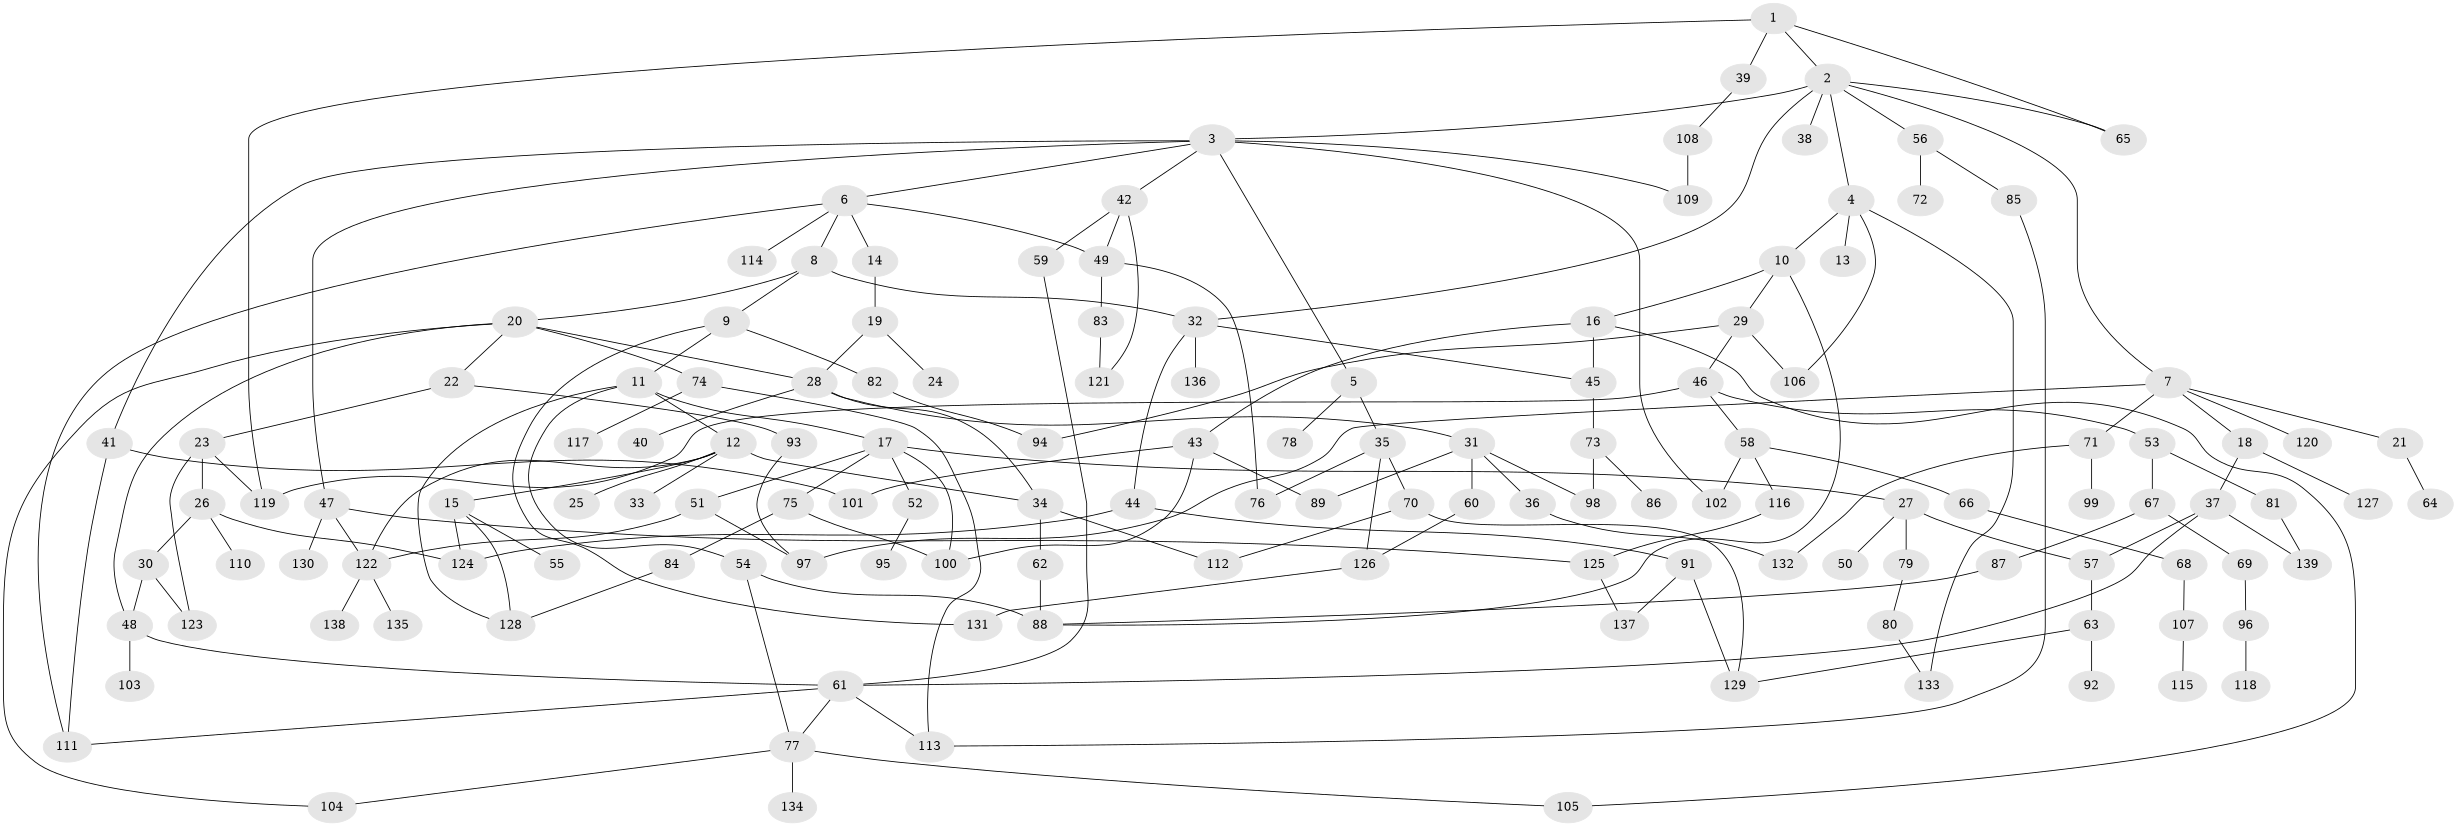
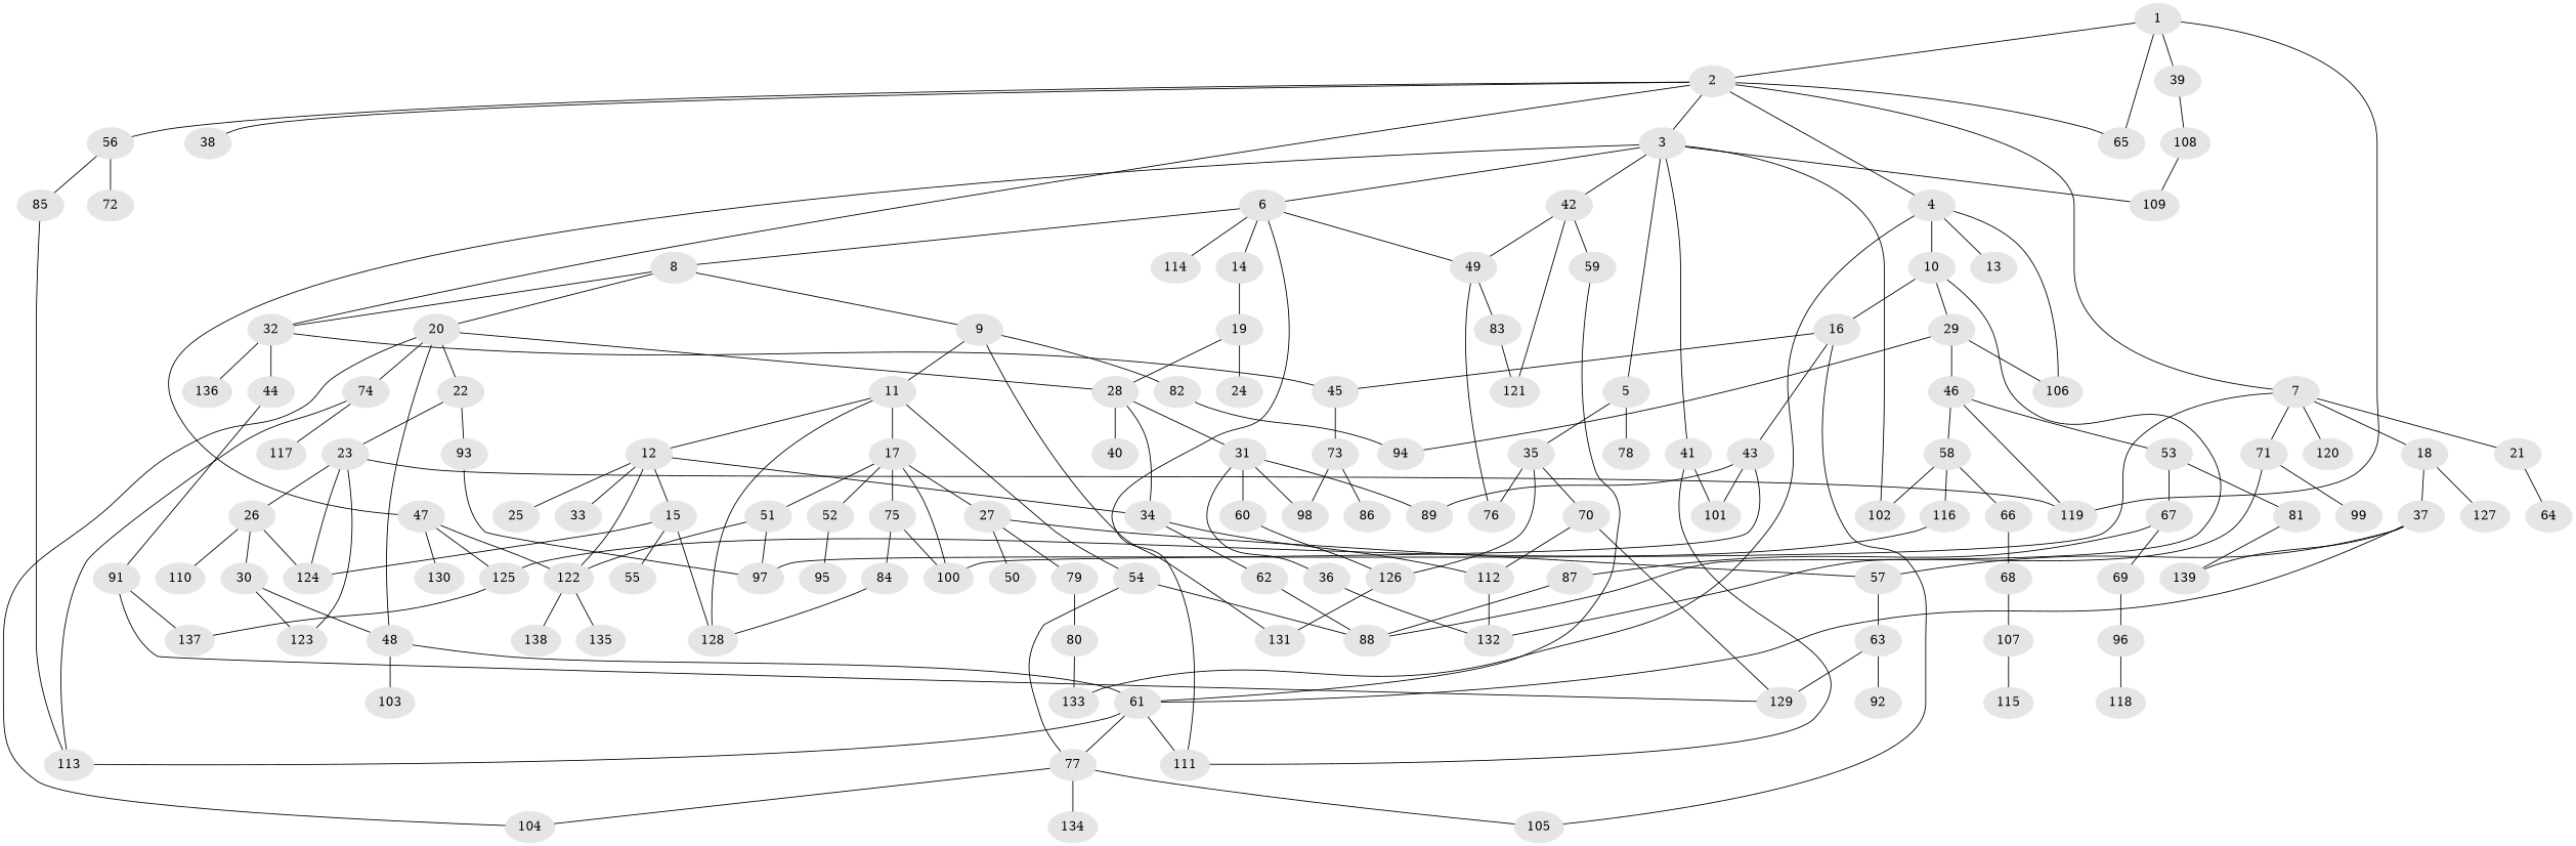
  graph {
    node [color=gray90 style=filled]
    1
    2
    39
    65
    119
    3
    4
    7
    32
    38
    56
    108
    5
    6
    41
    42
    47
    102
    109
    10
    13
    106
    133
    18
    21
    71
    97
    120
    45
    44
    136
    72
    85
    35
    78
    8
    14
    49
    111
    114
    101
    59
    121
    122
    125
    130
    16
    29
    88
    70
    76
    126
    9
    20
    19
    83
    37
    127
    64
    132
    99
    11
    82
    131
    28
    22
    48
    74
    104
    12
    17
    54
    128
    94
    43
    105
    46
    15
    25
    33
    34
    27
    51
    52
    75
    100
    77
    55
    124
    62
    112
    135
    138
    24
    89
    73
    50
    57
    79
    95
    84
    61
    139
    31
    40
    23
    93
    103
    113
    117
    26
    123
    30
    110
    63
    36
    60
    98
    53
    58
    91
    129
    137
    86
    67
    81
    66
    116
    69
    87
    134
    92
    68
    80
    107
    96
    115
    118
    1 -- 2
    1 -- 39
    1 -- 65
    1 -- 119
    2 -- 65
    2 -- 3
    2 -- 4
    2 -- 7
    2 -- 32
    2 -- 38
    2 -- 56
    39 -- 108
    3 -- 5
    3 -- 6
    3 -- 41
    3 -- 42
    3 -- 47
    3 -- 102
    3 -- 109
    4 -- 10
    4 -- 13
    4 -- 106
    4 -- 133
    7 -- 18
    7 -- 21
    7 -- 71
    7 -- 97
    7 -- 120
    32 -- 45
    32 -- 44
    32 -- 136
    56 -- 72
    56 -- 85
    108 -- 109
    5 -- 35
    5 -- 78
    6 -- 8
    6 -- 14
    6 -- 49
    6 -- 111
    6 -- 114
    41 -- 111
    41 -- 101
    42 -- 49
    42 -- 59
    42 -- 121
    47 -- 122
    47 -- 125
    47 -- 130
    10 -- 16
    10 -- 29
    10 -- 88
    18 -- 37
    18 -- 127
    21 -- 64
    71 -- 132
    71 -- 99
    45 -- 73
    44 -- 91
    85 -- 113
    35 -- 70
    35 -- 76
    35 -- 126
    8 -- 32
    8 -- 9
    8 -- 20
    14 -- 19
    49 -- 76
    49 -- 83
    59 -- 61
    122 -- 135
    122 -- 138
    125 -- 137
    16 -- 45
    16 -- 43
    16 -- 105
    29 -- 106
    29 -- 94
    29 -- 46
    70 -- 112
    70 -- 129
    126 -- 131
    9 -- 11
    9 -- 82
    9 -- 131
    20 -- 28
    20 -- 22
    20 -- 48
    20 -- 74
    20 -- 104
    19 -- 28
    19 -- 24
    83 -- 121
    37 -- 57
    37 -- 61
    37 -- 139
    11 -- 12
    11 -- 17
    11 -- 54
    11 -- 128
    82 -- 94
    28 -- 34
    28 -- 31
    28 -- 40
    22 -- 23
    22 -- 93
    48 -- 61
    48 -- 103
    74 -- 113
    74 -- 117
    12 -- 122
    12 -- 15
    12 -- 25
    12 -- 33
    12 -- 34
    17 -- 27
    17 -- 51
    17 -- 52
    17 -- 75
    17 -- 100
    54 -- 88
    54 -- 77
    43 -- 101
    43 -- 100
    43 -- 89
    46 -- 119
    46 -- 53
    46 -- 58
    15 -- 128
    15 -- 55
    15 -- 124
    34 -- 62
    34 -- 112
    27 -- 50
    27 -- 57
    27 -- 79
    51 -- 97
    51 -- 122
    52 -- 95
    75 -- 100
    75 -- 84
    77 -- 104
    77 -- 105
    77 -- 134
    62 -- 88
+   112 -- 132
    73 -- 98
    73 -- 86
    57 -- 63
    79 -- 80
    84 -- 128
    61 -- 111
    61 -- 77
    61 -- 113
    31 -- 89
    31 -- 36
    31 -- 60
    31 -- 98
    23 -- 119
-   44 -- 124
+   23 -- 124
    23 -- 26
    23 -- 123
    93 -- 97
    26 -- 124
    26 -- 30
    26 -- 110
    30 -- 48
    30 -- 123
    63 -- 129
    63 -- 92
    36 -- 132
    60 -- 126
    53 -- 67
    53 -- 81
    58 -- 102
    58 -- 66
    58 -- 116
    91 -- 129
    91 -- 137
    67 -- 69
    67 -- 87
    81 -- 139
    66 -- 68
    116 -- 125
    69 -- 96
    87 -- 88
    68 -- 107
    80 -- 133
    107 -- 115
    96 -- 118
  }
